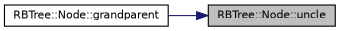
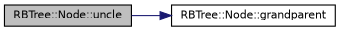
  digraph {
    rankdir=LR
    node [color=black fontname=Helvetica fontsize=10 shape=record style=filled]
    n1 [fillcolor=grey75 fontcolor=black height=0.2 label="RBTree::Node::uncle" width=0.4]
    n2 [fillcolor=white height=0.2 label="RBTree::Node::grandparent" width=0.4]
-   n2 -> n1 [color=midnightblue fontname=Helvetica fontsize=10 labelfontname=Helvetica labelfontsize=10 style=solid]
+   n1 -> n2 [color=midnightblue fontname=Helvetica fontsize=10 labelfontname=Helvetica labelfontsize=10 style=solid]
  }
